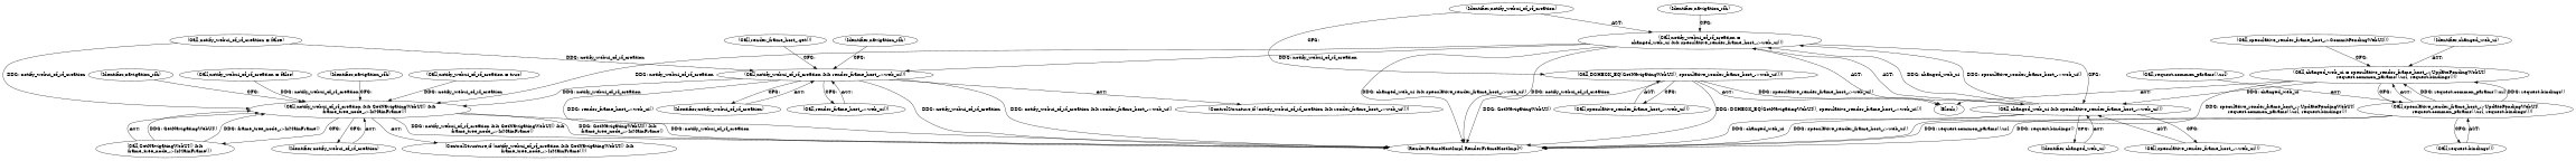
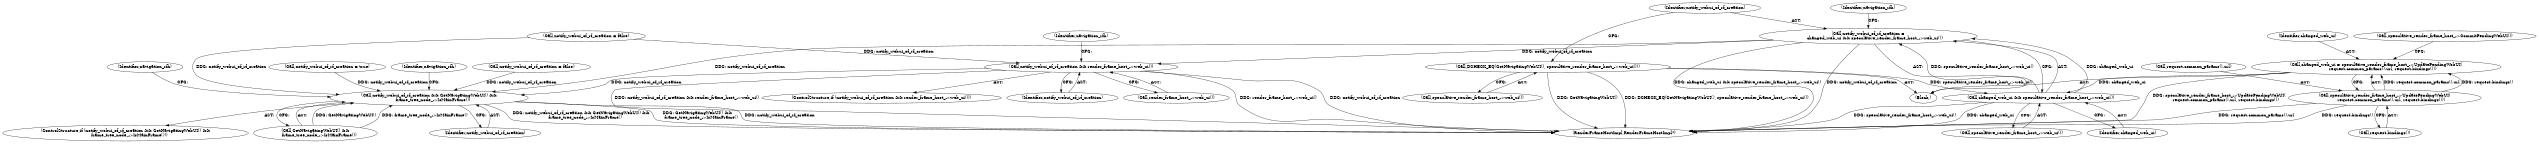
  digraph {
    n1 [label="(Call,notify_webui_of_rf_creation =\n          changed_web_ui && speculative_render_frame_host_->web_ui())"]
    n2 [label="(Call,changed_web_ui && speculative_render_frame_host_->web_ui())"]
    n3 [label="(Call,notify_webui_of_rf_creation && render_frame_host_->web_ui())"]
    n4 [label="(Call,notify_webui_of_rf_creation && GetNavigatingWebUI() &&\n      frame_tree_node_->IsMainFrame())"]
    n5 [label="(RenderFrameHostImpl,RenderFrameHostImpl*)"]
    n6 [label="(Block,)"]
    n7 [label="(Identifier,changed_web_ui)"]
    n8 [label="(Call,speculative_render_frame_host_->web_ui())"]
    n9 [label="(ControlStructure,if (notify_webui_of_rf_creation && render_frame_host_->web_ui()))"]
    n10 [label="(Identifier,notify_webui_of_rf_creation)"]
    n11 [label="(Call,render_frame_host_->web_ui())"]
    n12 [label="(Call,GetNavigatingWebUI() &&\n      frame_tree_node_->IsMainFrame())"]
    n13 [label="(ControlStructure,if (notify_webui_of_rf_creation && GetNavigatingWebUI() &&\n      frame_tree_node_->IsMainFrame()))"]
    n14 [label="(Identifier,notify_webui_of_rf_creation)"]
    n15 [label="(Call,changed_web_ui = speculative_render_frame_host_->UpdatePendingWebUI(\n          request.common_params().url, request.bindings()))"]
    n16 [label="(Call,speculative_render_frame_host_->UpdatePendingWebUI(\n          request.common_params().url, request.bindings()))"]
    n17 [label="(Call,request.bindings())"]
    n18 [label="(Call,DCHECK_EQ(GetNavigatingWebUI(), speculative_render_frame_host_->web_ui()))"]
    n19 [label="(Call,speculative_render_frame_host_->web_ui())"]
    n20 [label="(Identifier,navigation_rfh)"]
    n21 [label="(Call,speculative_render_frame_host_->CommitPendingWebUI())"]
    n22 [label="(Call,notify_webui_of_rf_creation = true)"]
    n23 [label="(Call,notify_webui_of_rf_creation = false)"]
    n24 [label="(Identifier,navigation_rfh)"]
    n25 [label="(Call,request.common_params().url)"]
    n26 [label="(Identifier,changed_web_ui)"]
    n27 [label="(Identifier,navigation_rfh)"]
-   n28 [label="(Call,render_frame_host_.get())"]
    n29 [label="(Call,notify_webui_of_rf_creation = false)"]
    n30 [label="(Identifier,navigation_rfh)"]
    n31 [label="(Identifier,notify_webui_of_rf_creation)"]
    n1 -> n2 [label="CFG: "]
    n1 -> n3 [label="DDG: notify_webui_of_rf_creation"]
    n1 -> n4 [label="DDG: notify_webui_of_rf_creation"]
    n1 -> n5 [label="DDG: changed_web_ui && speculative_render_frame_host_->web_ui()"]
    n1 -> n5 [label="DDG: notify_webui_of_rf_creation"]
    n1 -> n6 [label="AST: "]
    n2 -> n1 [label="AST: "]
    n2 -> n1 [label="DDG: changed_web_ui"]
    n2 -> n1 [label="DDG: speculative_render_frame_host_->web_ui()"]
    n2 -> n5 [label="DDG: speculative_render_frame_host_->web_ui()"]
    n2 -> n5 [label="DDG: changed_web_ui"]
    n2 -> n7 [label="CFG: "]
    n2 -> n8 [label="CFG: "]
    n3 -> n4 [label="DDG: notify_webui_of_rf_creation"]
    n3 -> n5 [label="DDG: notify_webui_of_rf_creation"]
    n3 -> n5 [label="DDG: notify_webui_of_rf_creation && render_frame_host_->web_ui()"]
    n3 -> n5 [label="DDG: render_frame_host_->web_ui()"]
    n3 -> n9 [label="AST: "]
    n3 -> n10 [label="CFG: "]
    n3 -> n11 [label="CFG: "]
    n4 -> n5 [label="DDG: notify_webui_of_rf_creation && GetNavigatingWebUI() &&\n      frame_tree_node_->IsMainFrame()"]
    n4 -> n5 [label="DDG: GetNavigatingWebUI() &&\n      frame_tree_node_->IsMainFrame()"]
    n4 -> n5 [label="DDG: notify_webui_of_rf_creation"]
    n4 -> n12 [label="CFG: "]
    n4 -> n13 [label="AST: "]
    n4 -> n14 [label="CFG: "]
    n7 -> n2 [label="AST: "]
    n8 -> n2 [label="AST: "]
    n10 -> n3 [label="AST: "]
    n11 -> n3 [label="AST: "]
    n12 -> n4 [label="AST: "]
    n12 -> n4 [label="DDG: GetNavigatingWebUI()"]
    n12 -> n4 [label="DDG: frame_tree_node_->IsMainFrame()"]
    n14 -> n4 [label="AST: "]
    n15 -> n2 [label="DDG: changed_web_ui"]
    n15 -> n5 [label="DDG: speculative_render_frame_host_->UpdatePendingWebUI(\n          request.common_params().url, request.bindings())"]
    n15 -> n6 [label="AST: "]
    n15 -> n16 [label="CFG: "]
    n16 -> n5 [label="DDG: request.common_params().url"]
    n16 -> n5 [label="DDG: request.bindings()"]
    n16 -> n15 [label="AST: "]
    n16 -> n15 [label="DDG: request.common_params().url"]
    n16 -> n15 [label="DDG: request.bindings()"]
    n16 -> n17 [label="CFG: "]
    n17 -> n16 [label="AST: "]
    n18 -> n2 [label="DDG: speculative_render_frame_host_->web_ui()"]
    n18 -> n5 [label="DDG: GetNavigatingWebUI()"]
    n18 -> n5 [label="DDG: DCHECK_EQ(GetNavigatingWebUI(), speculative_render_frame_host_->web_ui())"]
    n18 -> n6 [label="AST: "]
    n18 -> n19 [label="CFG: "]
    n19 -> n18 [label="AST: "]
    n20 -> n4 [label="CFG: "]
    n21 -> n15 [label="CFG: "]
    n22 -> n4 [label="DDG: notify_webui_of_rf_creation"]
    n23 -> n3 [label="DDG: notify_webui_of_rf_creation"]
    n23 -> n4 [label="DDG: notify_webui_of_rf_creation"]
    n24 -> n1 [label="CFG: "]
    n25 -> n16 [label="AST: "]
    n26 -> n15 [label="AST: "]
    n27 -> n4 [label="CFG: "]
-   n28 -> n3 [label="CFG: "]
    n29 -> n4 [label="DDG: notify_webui_of_rf_creation"]
    n30 -> n3 [label="CFG: "]
    n31 -> n1 [label="AST: "]
    n31 -> n18 [label="CFG: "]
  }
